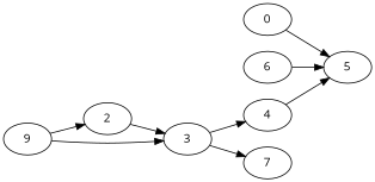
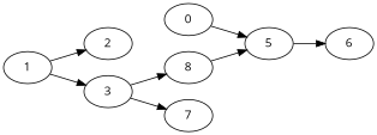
  digraph {
    fontname="Open Sans"
    rankdir=LR
    node [fontname="Open Sans"]
    edge [fontname="Open Sans"]
    0
    5
    6
-   1 [label=9]
+   1
    2
    3
-   4
+   4 [label=8]
    7
    0 -> 5
-   6 -> 5
+   5 -> 6
    1 -> 2
    1 -> 3
-   2 -> 3
    3 -> 4
    3 -> 7
    4 -> 5
  }
